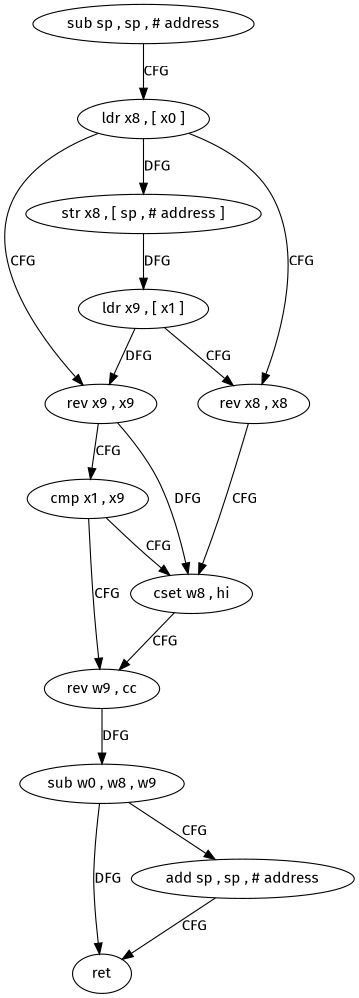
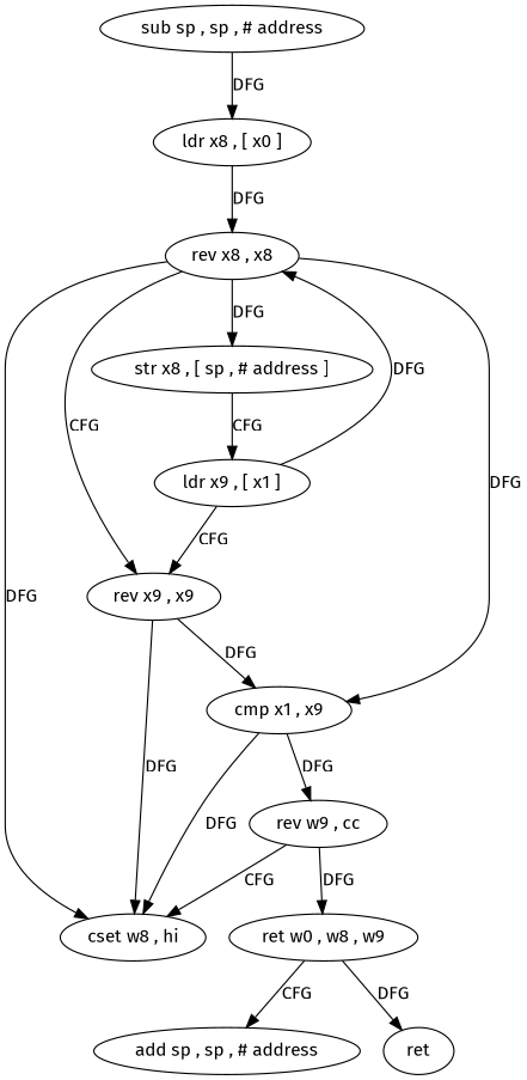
  digraph {
    fontname="Fira Sans"
    node [fontname="Fira Sans"]
    edge [fontname="Fira Sans"]
    n1 [label="sub sp , sp , # address"]
    n2 [label="ldr x8 , [ x0 ]"]
    n3 [label="str x8 , [ sp , # address ]"]
    n4 [label="rev x8 , x8"]
    n5 [label="ldr x9 , [ x1 ]"]
    n6 [label="rev x9 , x9"]
    n7 [label="cmp x1 , x9"]
    n8 [label="cset w8 , hi"]
    n9 [label="rev w9 , cc"]
-   n10 [label="sub w0 , w8 , w9"]
+   n10 [label="ret w0 , w8 , w9"]
    n11 [label="add sp , sp , # address"]
    n12 [label=ret]
-   n1 -> n2 [label=CFG]
-   n2 -> n3 [label=DFG]
-   n2 -> n4 [label=CFG]
-   n3 -> n5 [label=DFG]
-   n2 -> n6 [label=CFG]
-   n4 -> n8 [label=CFG]
-   n5 -> n4 [label=CFG]
-   n5 -> n6 [label=DFG]
-   n6 -> n7 [label=CFG]
+   n1 -> n2 [label=DFG]
+   n4 -> n3 [label=DFG]
+   n2 -> n4 [label=DFG]
+   n3 -> n5 [label=CFG]
+   n4 -> n6 [label=CFG]
+   n4 -> n7 [label=DFG]
+   n4 -> n8 [label=DFG]
+   n5 -> n4 [label=DFG]
+   n5 -> n6 [label=CFG]
+   n6 -> n7 [label=DFG]
    n6 -> n8 [label=DFG]
-   n7 -> n8 [label=CFG]
-   n7 -> n9 [label=CFG]
-   n8 -> n9 [label=CFG]
+   n7 -> n8 [label=DFG]
+   n7 -> n9 [label=DFG]
+   n9 -> n8 [label=CFG]
    n9 -> n10 [label=DFG]
    n10 -> n11 [label=CFG]
    n10 -> n12 [label=DFG]
-   n11 -> n12 [label=CFG]
  }
